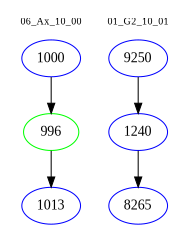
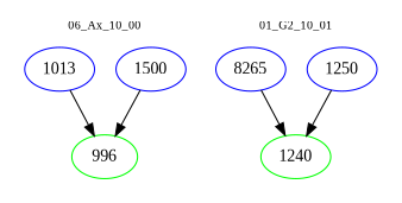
  digraph {
    fontname="Liberation Serif"
    node [color=blue fontname="Liberation Serif"]
    edge [color=black fontname="Liberation Serif"]
-   n1 [label=1000]
+   n1 [label=1500]
    n2 [color=green label=996]
    n3 [label=1013]
-   n4 [label=9250]
-   n5 [label=1240]
+   n4 [label=1250]
+   n5 [color=green label=1240]
    n6 [label=8265]
    subgraph cluster_1 {
      color=white
      fontsize=10
      label="06_Ax_10_00"
      n1
      n2
      n3
    }
    subgraph cluster_2 {
      color=white
      fontsize=10
      label="01_G2_10_01"
      n4
      n5
      n6
    }
    n1 -> n2
-   n2 -> n3
+   n3 -> n2
    n4 -> n5
-   n5 -> n6
+   n6 -> n5
  }
